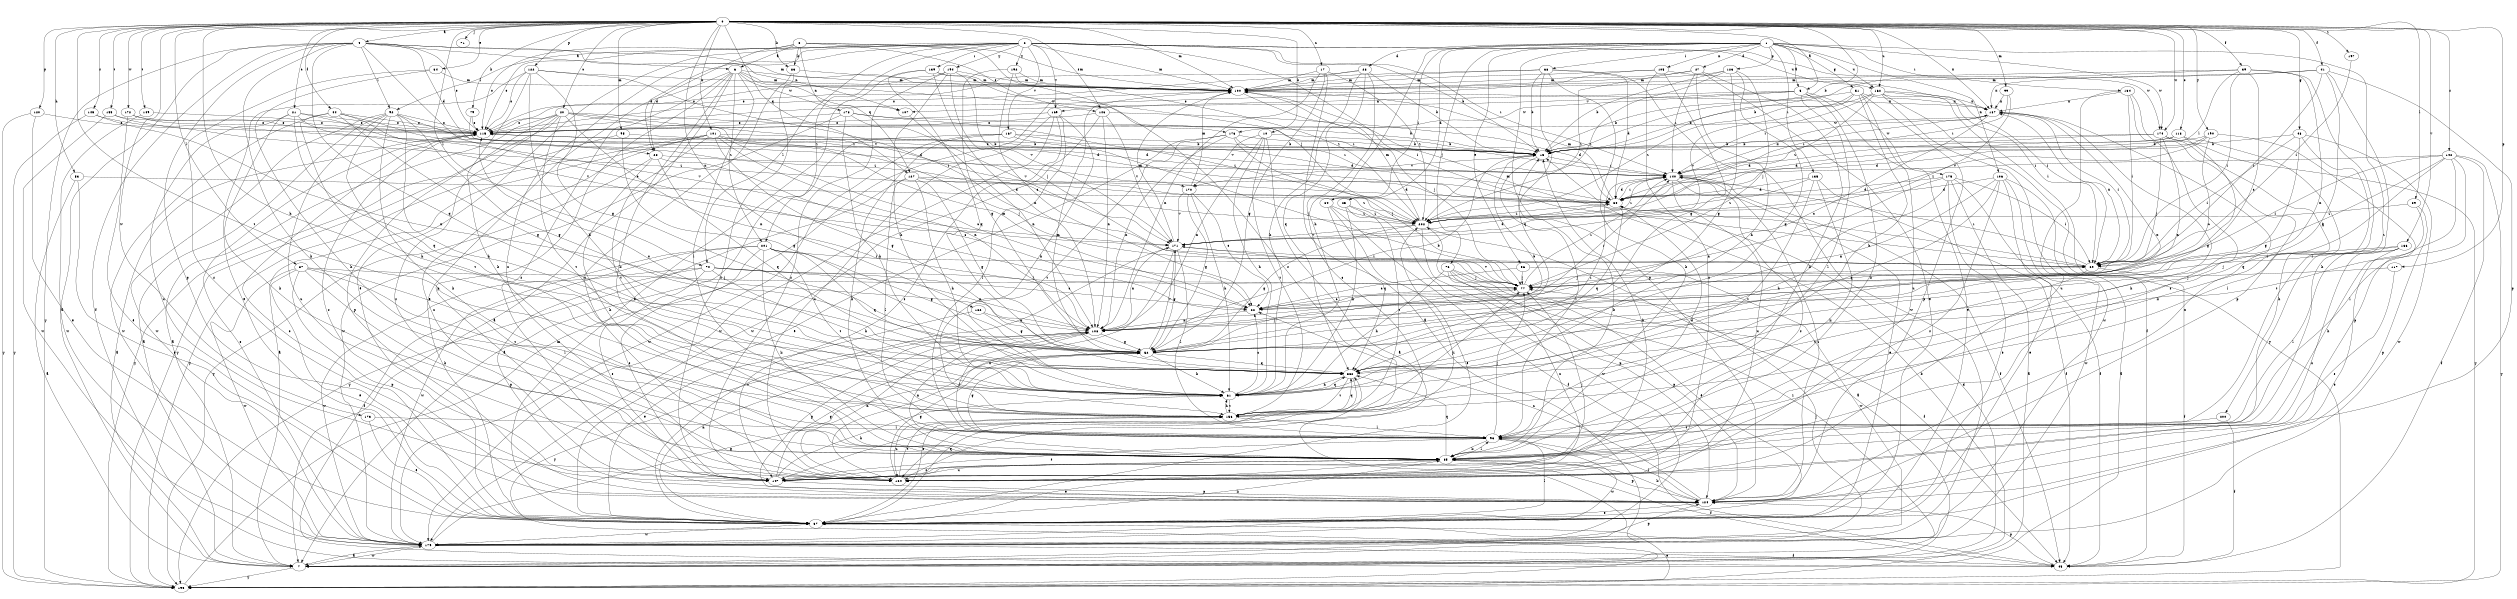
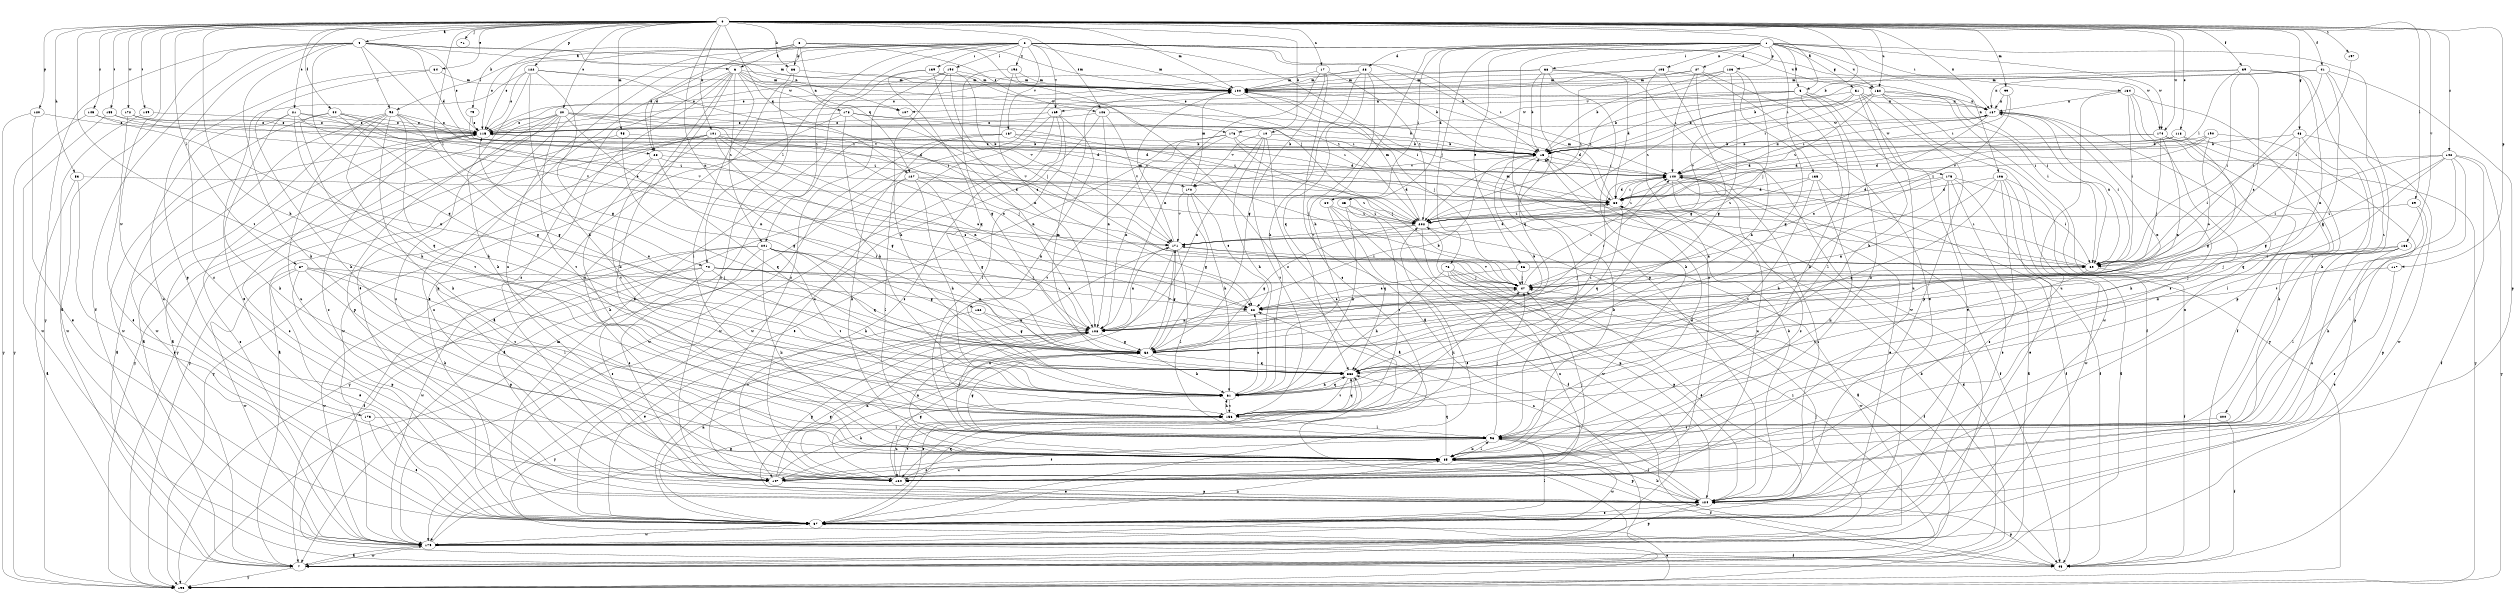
  strict digraph {
    0
    4
    5
    10
    15
    17
    20
    21
    34
    39
    41
    44
    48
    53
    61
    71
    79
    83
    87
    89
    n21 [label=70]
    95
    99
    100
    101
    113
    117
    120
    122
    127
    142
    145
    146
    149
    155
    156
    162
    166
    172
    173
    174
    182
    187
    190
    197
    124
    28
    92
    115
    6
    7
    22
    45
    85
    107
    n56 [label=332]
    195
    37
    169
    93
    175
    176
    108
    170
    140
    202
    52
    147
    164
    171
    69
    30
    179
-   77
+   77 [label=47]
    1
    23
    25
    27
    36
    51
    64
    68
    76
    105
    106
    123
    134
    135
    200
    2
    139
    167
    192
    194
    201
    3
    178
    0 -> 4 [label=a]
    0 -> 5 [label=a]
    0 -> 10 [label=b]
    0 -> 15 [label=b]
    0 -> 17 [label=c]
    0 -> 20 [label=c]
    0 -> 21 [label=c]
    0 -> 34 [label=e]
    0 -> 39 [label=f]
    0 -> 41 [label=f]
    0 -> 44 [label=f]
    0 -> 48 [label=g]
    0 -> 53 [label=h]
    0 -> 61 [label=h]
    0 -> 71 [label=j]
    0 -> 79 [label=k]
    0 -> 83 [label=k]
    0 -> 87 [label=l]
    0 -> 89 [label=l]
    0 -> n21 [label=l]
    0 -> 95 [label=m]
    0 -> 99 [label=m]
    0 -> 100 [label=m]
    0 -> 101 [label=n]
    0 -> 113 [label=o]
    0 -> 117 [label=p]
    0 -> 120 [label=p]
    0 -> 122 [label=p]
    0 -> 127 [label=q]
    0 -> 142 [label=s]
    0 -> 145 [label=s]
    0 -> 146 [label=s]
    0 -> 149 [label=t]
    0 -> 155 [label=t]
    0 -> 156 [label=t]
    0 -> 162 [label=u]
    0 -> 166 [label=v]
    0 -> 172 [label=w]
    0 -> 173 [label=w]
    0 -> 174 [label=w]
    0 -> 182 [label=x]
    0 -> 187 [label=x]
-   0 -> 190 [label=y]
    0 -> 197 [label=z]
    4 -> 100 [label=m]
    4 -> 124 [label=p]
    4 -> 28 [label=d]
    4 -> 92 [label=l]
    4 -> 115 [label=o]
    4 -> 6 [label=a]
    4 -> 7 [label=a]
    4 -> 22 [label=c]
    4 -> 45 [label=f]
    4 -> 85 [label=k]
    4 -> 107 [label=n]
    4 -> n56 [label=q]
    4 -> 195 [label=y]
    5 -> 85 [label=k]
    5 -> 107 [label=n]
    5 -> 37 [label=e]
    5 -> 169 [label=v]
    5 -> 93 [label=l]
    5 -> 175 [label=w]
    5 -> 176 [label=w]
    10 -> 15 [label=b]
    10 -> 61 [label=h]
    10 -> 156 [label=t]
    10 -> 7 [label=a]
    10 -> 108 [label=n]
    10 -> 170 [label=v]
    15 -> 115 [label=o]
    15 -> 93 [label=l]
    15 -> 170 [label=v]
    15 -> 140 [label=r]
    17 -> 100 [label=m]
    17 -> 7 [label=a]
    17 -> 108 [label=n]
    17 -> 202 [label=z]
    17 -> 52 [label=g]
    20 -> 156 [label=t]
    20 -> 124 [label=p]
    20 -> 115 [label=o]
    20 -> 7 [label=a]
-   20 -> 22 [label=m]
+   20 -> 22 [label=c]
    20 -> 195 [label=y]
    20 -> 108 [label=n]
    20 -> 170 [label=v]
    20 -> 140 [label=r]
    20 -> 147 [label=s]
    21 -> 115 [label=o]
    21 -> 85 [label=k]
    21 -> n56 [label=q]
    21 -> 202 [label=z]
    21 -> 164 [label=u]
    21 -> 171 [label=v]
    34 -> 100 [label=m]
    34 -> 85 [label=k]
    34 -> 147 [label=s]
    39 -> 15 [label=b]
    39 -> 100 [label=m]
    39 -> 22 [label=c]
    39 -> 93 [label=l]
    39 -> 108 [label=n]
    39 -> 69 [label=i]
    39 -> 30 [label=l]
    41 -> 100 [label=m]
    41 -> 187 [label=x]
    41 -> 124 [label=p]
    41 -> 85 [label=k]
    41 -> n56 [label=q]
    41 -> 69 [label=i]
    44 -> 61 [label=h]
    44 -> 115 [label=o]
    44 -> 52 [label=g]
    44 -> 171 [label=v]
    44 -> 30 [label=d]
    44 -> 179 [label=w]
    48 -> 15 [label=b]
    48 -> 85 [label=k]
    48 -> 52 [label=g]
    48 -> 69 [label=i]
    48 -> 179 [label=w]
    53 -> 7 [label=a]
    53 -> 37 [label=e]
    53 -> 30 [label=d]
    61 -> 156 [label=t]
    61 -> 22 [label=c]
    61 -> n56 [label=q]
    79 -> 115 [label=o]
    79 -> 140 [label=r]
    83 -> 100 [label=m]
    83 -> 147 [label=s]
    83 -> 164 [label=u]
    87 -> 156 [label=t]
    87 -> 124 [label=p]
    87 -> 85 [label=k]
    87 -> 37 [label=e]
    87 -> 93 [label=l]
    87 -> 179 [label=w]
    87 -> 77 [label=j]
    89 -> 124 [label=p]
    89 -> 85 [label=k]
    89 -> 202 [label=z]
    n21 -> 61 [label=h]
    n21 -> 124 [label=p]
    n21 -> 22 [label=c]
    n21 -> 108 [label=n]
    n21 -> 147 [label=s]
    n21 -> 179 [label=w]
    n21 -> 77 [label=j]
    95 -> 15 [label=b]
    95 -> 195 [label=y]
    95 -> 52 [label=g]
    99 -> 187 [label=x]
    99 -> 140 [label=r]
    99 -> 171 [label=v]
    100 -> 187 [label=x]
    100 -> 77 [label=j]
    101 -> 15 [label=b]
    101 -> 156 [label=t]
    101 -> 7 [label=a]
    101 -> 22 [label=c]
    101 -> 195 [label=y]
    101 -> 108 [label=n]
    101 -> 52 [label=g]
    101 -> 164 [label=u]
    101 -> 77 [label=j]
    113 -> 15 [label=b]
    113 -> 93 [label=l]
    113 -> 52 [label=g]
    113 -> 30 [label=d]
    117 -> 147 [label=s]
    117 -> 77 [label=j]
    120 -> 115 [label=o]
    120 -> 195 [label=y]
    120 -> 37 [label=e]
    122 -> 61 [label=h]
    122 -> 100 [label=m]
    122 -> 115 [label=o]
    122 -> 85 [label=k]
    122 -> 37 [label=e]
    122 -> 52 [label=g]
    122 -> 69 [label=i]
    127 -> 61 [label=h]
    127 -> 195 [label=y]
    127 -> 93 [label=l]
    127 -> 202 [label=z]
    127 -> 52 [label=g]
    127 -> 30 [label=d]
    142 -> 156 [label=t]
    142 -> 45 [label=f]
    142 -> n56 [label=q]
    142 -> 195 [label=y]
    142 -> 93 [label=l]
    142 -> 140 [label=r]
    142 -> 69 [label=i]
    142 -> 77 [label=j]
    145 -> 115 [label=o]
    145 -> 195 [label=y]
    145 -> 108 [label=n]
    146 -> 115 [label=o]
    146 -> 108 [label=n]
    146 -> 171 [label=v]
    146 -> 30 [label=d]
    146 -> 179 [label=w]
    149 -> 115 [label=o]
    149 -> 179 [label=w]
    155 -> 115 [label=o]
    155 -> 202 [label=z]
    155 -> 179 [label=w]
    156 -> 61 [label=h]
    156 -> n56 [label=q]
    156 -> 93 [label=l]
    156 -> 164 [label=u]
    156 -> 77 [label=j]
    162 -> 15 [label=b]
    162 -> 187 [label=x]
    162 -> 45 [label=f]
    162 -> 195 [label=y]
    162 -> 140 [label=r]
    162 -> 202 [label=z]
    162 -> 69 [label=i]
    162 -> 179 [label=w]
    166 -> 37 [label=e]
    166 -> 93 [label=l]
    166 -> 164 [label=u]
    166 -> 69 [label=i]
    166 -> 77 [label=j]
    172 -> 115 [label=o]
    172 -> 37 [label=e]
    172 -> 30 [label=d]
    173 -> 37 [label=e]
    173 -> 93 [label=l]
    174 -> 15 [label=b]
    174 -> 85 [label=k]
    174 -> 195 [label=y]
    174 -> 108 [label=n]
    174 -> 30 [label=d]
    174 -> 77 [label=j]
    182 -> 37 [label=e]
    182 -> 108 [label=n]
    182 -> 52 [label=g]
    187 -> 115 [label=w]
    187 -> 22 [label=c]
    187 -> 85 [label=k]
    187 -> 140 [label=r]
    187 -> 69 [label=i]
    190 -> 15 [label=b]
    190 -> 124 [label=p]
    190 -> 22 [label=c]
    190 -> 202 [label=z]
    190 -> 30 [label=d]
    197 -> 69 [label=i]
-   147 -> 15 [label=b]
+   124 -> 15 [label=b]
    124 -> 187 [label=x]
    124 -> 22 [label=c]
    124 -> 85 [label=k]
    124 -> 37 [label=e]
    124 -> 93 [label=l]
    124 -> 140 [label=r]
    28 -> 22 [label=c]
    28 -> 85 [label=k]
    28 -> n56 [label=q]
    28 -> 195 [label=y]
    28 -> 140 [label=r]
    92 -> 61 [label=h]
    92 -> 156 [label=t]
    92 -> 115 [label=o]
    92 -> 7 [label=a]
    92 -> 85 [label=k]
    92 -> 52 [label=g]
    92 -> 164 [label=u]
    92 -> 30 [label=d]
    92 -> 179 [label=w]
    115 -> 15 [label=b]
    115 -> 7 [label=a]
    115 -> 147 [label=s]
    6 -> 100 [label=m]
    6 -> 124 [label=p]
    6 -> 7 [label=a]
    6 -> 85 [label=k]
    6 -> 107 [label=n]
    6 -> 37 [label=e]
    6 -> 93 [label=l]
    6 -> 176 [label=w]
    6 -> 147 [label=s]
    6 -> 201 [label=z]
    6 -> 178 [label=w]
    7 -> 195 [label=y]
    7 -> 202 [label=z]
    7 -> 30 [label=d]
    7 -> 179 [label=w]
    22 -> 108 [label=n]
    22 -> 140 [label=r]
    45 -> 124 [label=p]
    85 -> 15 [label=b]
    85 -> 124 [label=p]
    85 -> 45 [label=f]
    85 -> n56 [label=q]
    85 -> 37 [label=e]
    85 -> 93 [label=l]
    85 -> 108 [label=n]
    85 -> 147 [label=s]
    85 -> 164 [label=u]
    107 -> 108 [label=n]
    n56 -> 61 [label=h]
    n56 -> 100 [label=m]
    n56 -> 156 [label=t]
    n56 -> 115 [label=o]
    n56 -> 37 [label=e]
    n56 -> 140 [label=r]
    195 -> 15 [label=b]
    195 -> 100 [label=m]
    195 -> 37 [label=e]
    37 -> 115 [label=o]
    37 -> 85 [label=k]
    37 -> n56 [label=q]
    37 -> 93 [label=l]
    37 -> 108 [label=n]
    37 -> 171 [label=v]
    37 -> 179 [label=w]
    169 -> 61 [label=h]
    169 -> 115 [label=o]
    169 -> 93 [label=l]
    169 -> 147 [label=s]
    169 -> 164 [label=u]
    169 -> 179 [label=w]
    93 -> 85 [label=k]
    93 -> 52 [label=g]
    93 -> 147 [label=s]
    93 -> 30 [label=d]
    93 -> 179 [label=w]
    93 -> 77 [label=j]
    175 -> 61 [label=h]
    175 -> 7 [label=a]
    175 -> 45 [label=f]
    175 -> 37 [label=e]
    175 -> 108 [label=n]
    175 -> 69 [label=i]
    175 -> 30 [label=d]
    176 -> 15 [label=b]
    176 -> 156 [label=t]
    176 -> 37 [label=e]
    176 -> 108 [label=n]
    176 -> 140 [label=r]
    176 -> 77 [label=j]
    108 -> 15 [label=b]
    108 -> 124 [label=p]
    108 -> 195 [label=y]
    108 -> 93 [label=l]
    108 -> 52 [label=g]
    170 -> 61 [label=h]
    170 -> 100 [label=m]
    170 -> 22 [label=c]
    170 -> 52 [label=g]
    170 -> 171 [label=v]
    140 -> 187 [label=x]
    140 -> 45 [label=f]
    140 -> 37 [label=e]
    140 -> 147 [label=s]
    140 -> 164 [label=u]
    140 -> 30 [label=d]
    202 -> 100 [label=m]
    202 -> 124 [label=p]
    202 -> 7 [label=a]
    202 -> 140 [label=r]
    202 -> 52 [label=g]
    202 -> 171 [label=v]
    52 -> 15 [label=b]
    52 -> 61 [label=h]
    52 -> 187 [label=x]
    52 -> n56 [label=q]
    52 -> 171 [label=v]
    52 -> 77 [label=j]
    147 -> 61 [label=h]
    147 -> 124 [label=p]
    147 -> 52 [label=g]
    147 -> 77 [label=j]
    164 -> 156 [label=t]
    164 -> 108 [label=n]
    164 -> 202 [label=z]
    164 -> 52 [label=g]
    171 -> 100 [label=m]
    171 -> 93 [label=l]
    171 -> 108 [label=n]
    171 -> 52 [label=g]
    171 -> 164 [label=u]
    171 -> 69 [label=i]
    171 -> 30 [label=d]
    69 -> 100 [label=m]
    69 -> 156 [label=t]
    69 -> 187 [label=x]
    69 -> 45 [label=f]
    69 -> 140 [label=r]
    69 -> 77 [label=j]
    30 -> 100 [label=m]
    30 -> n56 [label=q]
    30 -> 140 [label=r]
    30 -> 202 [label=z]
    179 -> 124 [label=p]
    179 -> 115 [label=o]
    179 -> 7 [label=a]
    179 -> 45 [label=f]
    179 -> 52 [label=g]
    179 -> 77 [label=j]
    77 -> 22 [label=c]
    77 -> 140 [label=r]
    77 -> 171 [label=v]
    1 -> 5 [label=a]
    1 -> 61 [label=h]
    1 -> 162 [label=u]
    1 -> 174 [label=w]
    1 -> 124 [label=p]
    1 -> 23 [label=d]
    1 -> 25 [label=d]
    1 -> 27 [label=d]
    1 -> 36 [label=e]
    1 -> 51 [label=g]
    1 -> 64 [label=i]
    1 -> 68 [label=i]
    1 -> 76 [label=j]
    1 -> 105 [label=n]
    1 -> 106 [label=n]
    1 -> 123 [label=p]
    1 -> 134 [label=r]
    1 -> 135 [label=r]
    1 -> 200 [label=z]
    23 -> 15 [label=b]
    23 -> 61 [label=h]
    23 -> 100 [label=m]
    23 -> 115 [label=o]
    23 -> n56 [label=q]
    23 -> 164 [label=c]
    25 -> 61 [label=h]
    25 -> 156 [label=t]
    25 -> 202 [label=z]
    25 -> 179 [label=w]
    27 -> 61 [label=h]
    27 -> 100 [label=m]
    27 -> 85 [label=k]
    27 -> 37 [label=e]
    27 -> 140 [label=r]
    27 -> 202 [label=z]
    36 -> 22 [label=c]
    36 -> 179 [label=w]
    36 -> 77 [label=j]
    51 -> 15 [label=b]
    51 -> 61 [label=h]
    51 -> 187 [label=x]
    51 -> 124 [label=p]
    51 -> 202 [label=z]
    51 -> 164 [label=u]
    51 -> 171 [label=v]
    64 -> 45 [label=f]
    64 -> n56 [label=q]
    64 -> 37 [label=e]
    64 -> 202 [label=z]
    68 -> 15 [label=b]
    68 -> 100 [label=m]
    68 -> 115 [label=o]
    68 -> 85 [label=k]
    68 -> n56 [label=q]
    68 -> 30 [label=d]
    68 -> 179 [label=w]
    76 -> 61 [label=h]
    76 -> 124 [label=p]
    76 -> 45 [label=f]
    76 -> 37 [label=e]
    76 -> 164 [label=u]
    76 -> 77 [label=j]
    105 -> 100 [label=m]
    105 -> 115 [label=o]
    105 -> 52 [label=g]
    105 -> 164 [label=u]
    105 -> 69 [label=i]
    106 -> 7 [label=a]
    106 -> n56 [label=q]
    106 -> 37 [label=e]
    106 -> 108 [label=n]
-   106 -> 147 [label=s]
+   106 -> 124 [label=s]
    106 -> 30 [label=d]
    106 -> 179 [label=w]
    123 -> 15 [label=b]
    123 -> 100 [label=m]
    123 -> n56 [label=q]
    123 -> 202 [label=z]
    123 -> 52 [label=g]
    123 -> 77 [label=j]
    134 -> 187 [label=x]
    134 -> 124 [label=p]
+   134 -> 45 [label=f]
    134 -> 147 [label=s]
    134 -> 164 [label=u]
    134 -> 69 [label=i]
    135 -> 156 [label=t]
    135 -> 45 [label=f]
    135 -> 85 [label=k]
    135 -> 202 [label=z]
    135 -> 30 [label=d]
    200 -> 45 [label=f]
    200 -> 93 [label=t]
    2 -> 15 [label=b]
    2 -> n21 [label=l]
    2 -> 100 [label=m]
    2 -> 162 [label=u]
    2 -> 174 [label=w]
    2 -> 28 [label=d]
    2 -> 92 [label=l]
    2 -> 115 [label=o]
    2 -> 37 [label=e]
    2 -> 169 [label=v]
    2 -> 140 [label=r]
    2 -> 164 [label=u]
    2 -> 69 [label=i]
    2 -> 139 [label=r]
    2 -> 167 [label=v]
    2 -> 192 [label=y]
-   2 -> 194 [label=y]
+   2 -> 194 [label=l]
    2 -> 201 [label=z]
    139 -> 100 [label=m]
    139 -> n56 [label=q]
    139 -> 37 [label=e]
    139 -> 108 [label=n]
    139 -> 202 [label=j]
    167 -> 15 [label=b]
    167 -> 7 [label=a]
    167 -> 85 [label=k]
    167 -> 30 [label=d]
    167 -> 179 [label=w]
    167 -> 77 [label=j]
    192 -> 100 [label=m]
    192 -> 22 [label=c]
    192 -> 202 [label=z]
    192 -> 52 [label=g]
    194 -> 61 [label=h]
    194 -> 100 [label=m]
    194 -> 115 [label=o]
    194 -> 147 [label=s]
    194 -> 171 [label=v]
    194 -> 77 [label=j]
    201 -> 156 [label=t]
    201 -> 45 [label=f]
    201 -> 85 [label=k]
    201 -> n56 [label=q]
    201 -> 52 [label=g]
    201 -> 147 [label=s]
    201 -> 69 [label=i]
    201 -> 179 [label=w]
    3 -> 83 [label=k]
    3 -> 100 [label=m]
    3 -> 127 [label=q]
    3 -> 146 [label=s]
    3 -> 28 [label=d]
    3 -> 115 [label=o]
    3 -> 6 [label=a]
    3 -> 147 [label=s]
    178 -> 15 [label=b]
    178 -> 61 [label=h]
    178 -> 115 [label=o]
    178 -> 202 [label=z]
    178 -> 171 [label=v]
    178 -> 179 [label=w]
  }
